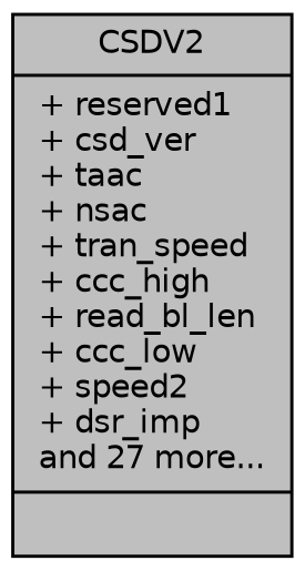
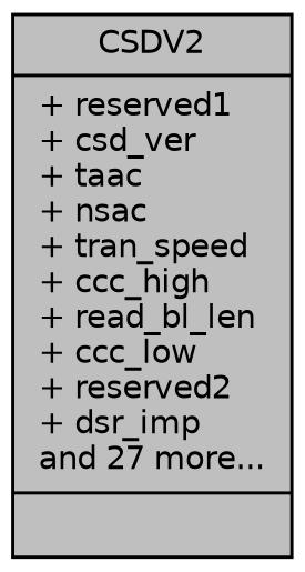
  digraph {
-   n1 [color=black fillcolor=grey75 fontcolor=black fontname=Helvetica fontsize=10 height=0.2 label="{CSDV2\n|+ reserved1\l+ csd_ver\l+ taac\l+ nsac\l+ tran_speed\l+ ccc_high\l+ read_bl_len\l+ ccc_low\l+ speed2\l+ dsr_imp\land 27 more...\l|}" shape=record style=filled width=0.4]
+   n1 [color=black fillcolor=grey75 fontcolor=black fontname=Helvetica fontsize=10 height=0.2 label="{CSDV2\n|+ reserved1\l+ csd_ver\l+ taac\l+ nsac\l+ tran_speed\l+ ccc_high\l+ read_bl_len\l+ ccc_low\l+ reserved2\l+ dsr_imp\land 27 more...\l|}" shape=record style=filled width=0.4]
  }
